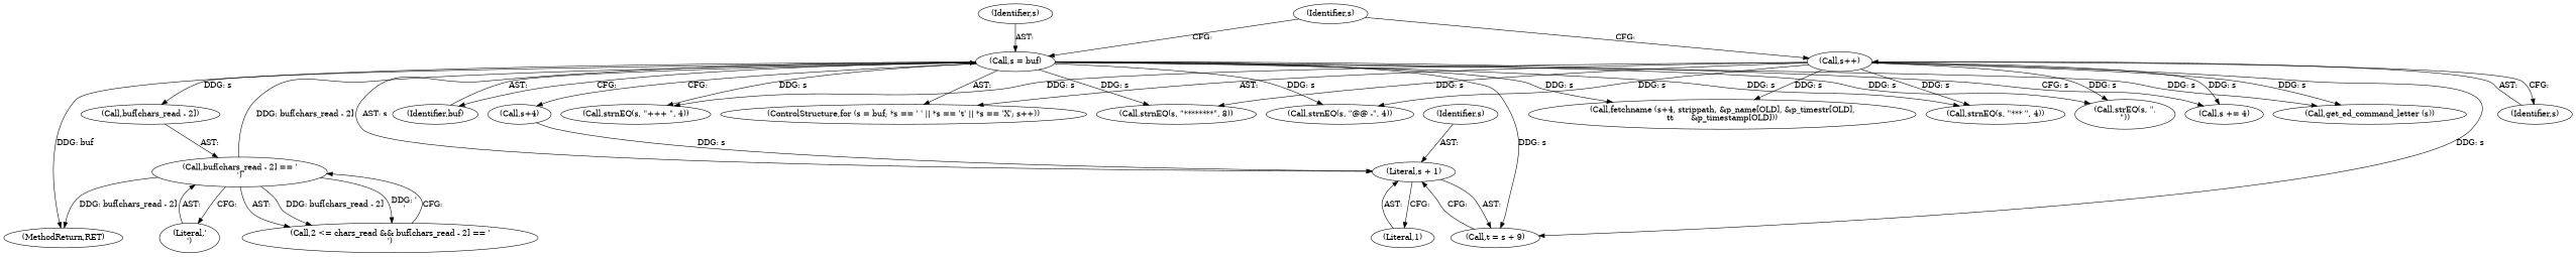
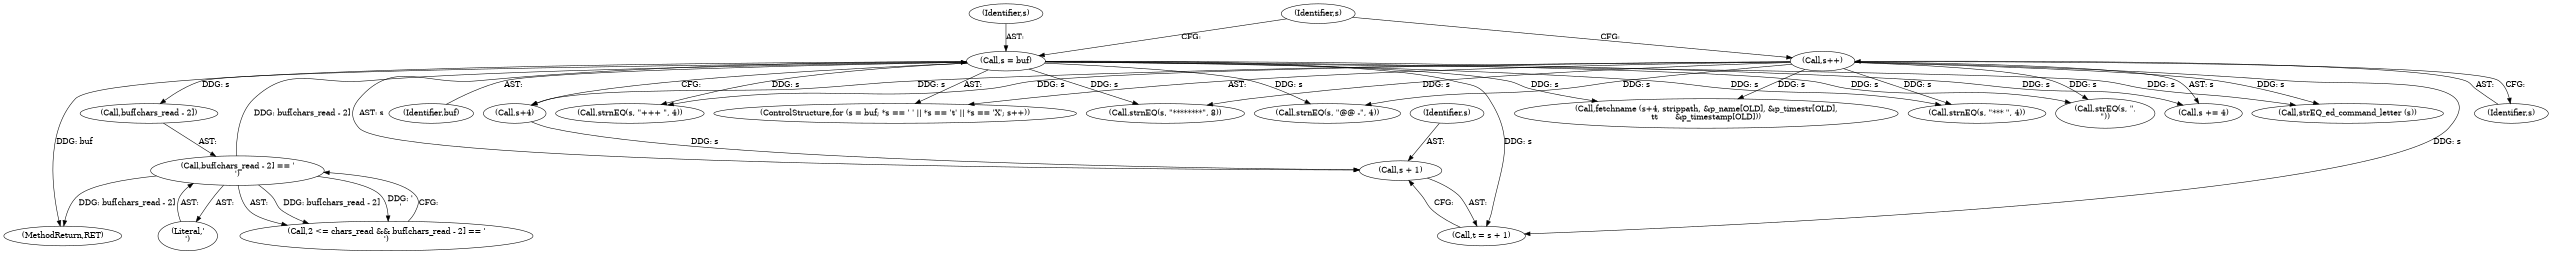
  digraph {
-   n1 [label="(Literal,s + 1)"]
-   n2 [label="(Call,t = s + 9)"]
-   n3 [label="(Literal,1)"]
+   n1 [label="(Call,s + 1)"]
+   n2 [label="(Call,t = s + 1)"]
    n4 [label="(Call,s = buf)"]
    n5 [label="(MethodReturn,RET)"]
    n6 [label="(Identifier,buf)"]
    n7 [label="(Call,s += 4)"]
-   n8 [label="(Call,get_ed_command_letter (s))"]
+   n8 [label="(Call,strEQ_ed_command_letter (s))"]
    n9 [label="(Call,strnEQ(s, \"+++ \", 4))"]
    n10 [label="(ControlStructure,for (s = buf; *s == ' ' || *s == '\t' || *s == 'X'; s++))"]
    n11 [label="(Call,strnEQ(s, \"********\", 8))"]
    n12 [label="(Call,s+4)"]
    n13 [label="(Call,strnEQ(s, \"@@ -\", 4))"]
    n14 [label="(Call,fetchname (s+4, strippath, &p_name[OLD], &p_timestr[OLD],\n\t\t       &p_timestamp[OLD]))"]
    n15 [label="(Call,strnEQ(s, \"*** \", 4))"]
    n16 [label="(Call,strEQ(s, \".\n\"))"]
    n17 [label="(Call,buf[chars_read - 2])"]
    n18 [label="(Call,s++)"]
    n19 [label="(Identifier,s)"]
    n20 [label="(Call,buf[chars_read - 2] == '\r')"]
    n21 [label="(Call,2 <= chars_read && buf[chars_read - 2] == '\r')"]
    n22 [label="(Literal,'\r')"]
    n23 [label="(Identifier,s)"]
    n24 [label="(Identifier,s)"]
    n25 [label="(Identifier,s)"]
    n1 -> n2 [label="AST: "]
-   n1 -> n3 [label="CFG: "]
    n2 -> n1 [label="CFG: "]
-   n3 -> n1 [label="AST: "]
    n4 -> n1 [label="AST: s"]
    n4 -> n2 [label="DDG: s"]
    n4 -> n5 [label="DDG: buf"]
-   n4 -> n6 [label="CFG: "]
-   n4 -> n7 [label="CFG: s"]
+   n4 -> n7 [label="DDG: s"]
    n4 -> n8 [label="DDG: s"]
    n4 -> n9 [label="DDG: s"]
    n4 -> n10 [label="AST: "]
    n4 -> n11 [label="DDG: s"]
    n4 -> n12 [label="CFG: "]
    n4 -> n13 [label="DDG: s"]
    n4 -> n14 [label="DDG: s"]
    n4 -> n15 [label="DDG: s"]
    n4 -> n16 [label="DDG: s"]
    n4 -> n17 [label="DDG: s"]
    n6 -> n4 [label="AST: "]
    n12 -> n1 [label="DDG: s"]
    n17 -> n20 [label="AST: "]
    n18 -> n2 [label="DDG: s"]
-   n18 -> n7 [label="DDG: s"]
+   n18 -> n7 [label="AST: s"]
    n18 -> n8 [label="DDG: s"]
    n18 -> n9 [label="DDG: s"]
    n18 -> n10 [label="AST: "]
    n18 -> n11 [label="DDG: s"]
+   n18 -> n12 [label="DDG: s"]
    n18 -> n13 [label="DDG: s"]
    n18 -> n14 [label="DDG: s"]
    n18 -> n15 [label="DDG: s"]
    n18 -> n16 [label="DDG: s"]
    n18 -> n19 [label="CFG: "]
    n19 -> n18 [label="AST: "]
    n20 -> n4 [label="DDG: buf[chars_read - 2]"]
    n20 -> n5 [label="DDG: buf[chars_read - 2]"]
    n20 -> n21 [label="AST: "]
    n20 -> n21 [label="DDG: buf[chars_read - 2]"]
    n20 -> n21 [label="DDG: '\r'"]
-   n20 -> n22 [label="CFG: "]
+   n20 -> n22 [label="AST: "]
    n21 -> n20 [label="CFG: "]
    n22 -> n20 [label="AST: "]
    n23 -> n1 [label="AST: "]
    n24 -> n4 [label="CFG: "]
    n24 -> n18 [label="CFG: "]
    n25 -> n4 [label="AST: "]
  }
